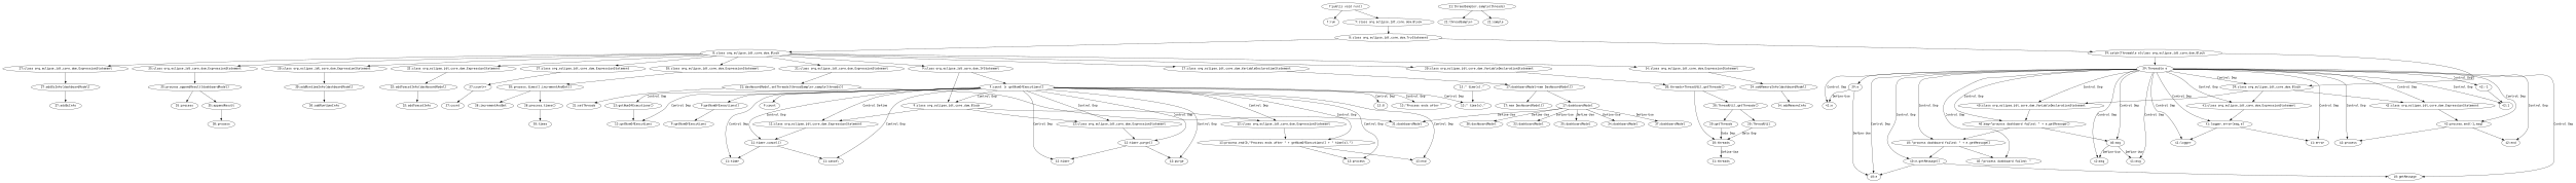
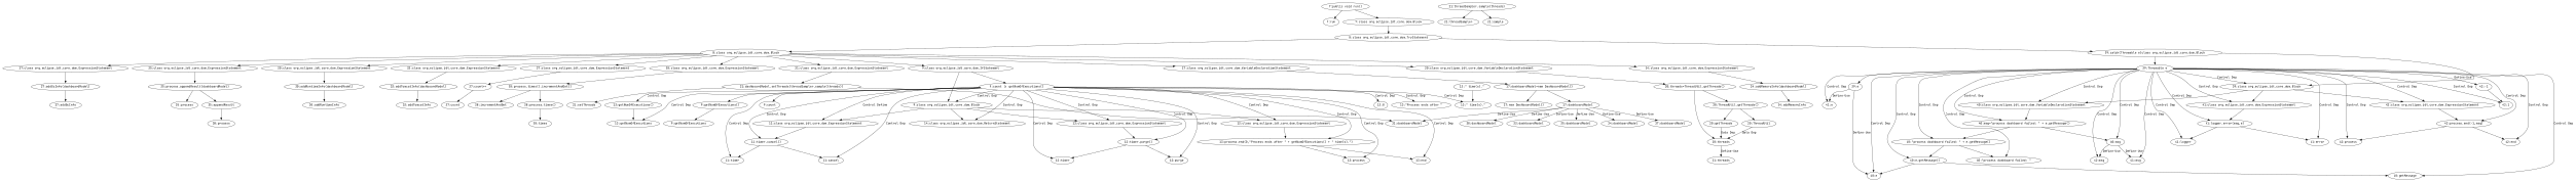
  digraph {
    fontname="JetBrains Mono"
    node [fontname="JetBrains Mono" shape=ellipse]
    edge [fontname="JetBrains Mono"]
    n1 [label="7:run"]
    n2 [label="9:count"]
    n3 [label="9:getNumOfExecutions"]
    n4 [label="9:getNumOfExecutions()"]
    n5 [label="9:count >= getNumOfExecutions()"]
    n6 [label="11:timer"]
    n7 [label="11:cancel"]
    n8 [label="11:timer.cancel()"]
    n9 [label="11:class org.eclipse.jdt.core.dom.ExpressionStatement"]
    n10 [label="12:timer"]
    n11 [label="12:purge"]
    n12 [label="12:timer.purge()"]
    n13 [label="12:class org.eclipse.jdt.core.dom.ExpressionStatement"]
    n14 [label="13:process"]
    n15 [label="13:end"]
    n16 [label="13:0"]
    n17 [label="13:\"Process ends after \""]
    n18 [label="13:getNumOfExecutions"]
    n19 [label="13:getNumOfExecutions()"]
    n20 [label="13:\" time(s).\""]
    n21 [label="13:process.end(0,\"Process ends after \" + getNumOfExecutions() + \" time(s).\")"]
    n22 [label="13:class org.eclipse.jdt.core.dom.ExpressionStatement"]
+   n23 [label="14:class org.eclipse.jdt.core.dom.ReturnStatement"]
    n24 [label="9:class org.eclipse.jdt.core.dom.Block"]
    n25 [label="13:\" time(s).\""]
    n26 [label="9:class org.eclipse.jdt.core.dom.IfStatement"]
    n27 [label="17:dashboardModel"]
    n28 [label="21:dashboardModel"]
    n29 [label="24:dashboardModel"]
    n30 [label="27:dashboardModel"]
    n31 [label="30:dashboardModel"]
    n32 [label="33:dashboardModel"]
    n33 [label="35:dashboardModel"]
    n34 [label="17:new DashboardModel()"]
    n35 [label="17:dashboardModel=new DashboardModel()"]
    n36 [label="17:class org.eclipse.jdt.core.dom.VariableDeclarationStatement"]
    n37 [label="20:threads"]
    n38 [label="21:threads"]
    n39 [label="20:ThreadUtil"]
    n40 [label="20:getThreads"]
    n41 [label="20:ThreadUtil.getThreads()"]
    n42 [label="20:threads=ThreadUtil.getThreads()"]
    n43 [label="20:class org.eclipse.jdt.core.dom.VariableDeclarationStatement"]
    n44 [label="21:setThreads"]
    n45 [label="21:threadSampler"]
    n46 [label="21:sample"]
    n47 [label="21:threadSampler.sample(threads)"]
    n48 [label="21:dashboardModel.setThreads(threadSampler.sample(threads))"]
    n49 [label="21:class org.eclipse.jdt.core.dom.ExpressionStatement"]
    n50 [label="24:addMemoryInfo"]
    n51 [label="24:addMemoryInfo(dashboardModel)"]
    n52 [label="24:class org.eclipse.jdt.core.dom.ExpressionStatement"]
    n53 [label="27:addGcInfo"]
    n54 [label="27:addGcInfo(dashboardModel)"]
    n55 [label="27:class org.eclipse.jdt.core.dom.ExpressionStatement"]
    n56 [label="30:addRuntimeInfo"]
    n57 [label="30:addRuntimeInfo(dashboardModel)"]
    n58 [label="30:class org.eclipse.jdt.core.dom.ExpressionStatement"]
    n59 [label="33:addTomcatInfo"]
    n60 [label="33:addTomcatInfo(dashboardModel)"]
    n61 [label="33:class org.eclipse.jdt.core.dom.ExpressionStatement"]
    n62 [label="35:process"]
    n63 [label="35:appendResult"]
    n64 [label="38:process"]
    n65 [label="35:process.appendResult(dashboardModel)"]
    n66 [label="35:class org.eclipse.jdt.core.dom.ExpressionStatement"]
    n67 [label="37:count"]
    n68 [label="37:count++"]
    n69 [label="37:class org.eclipse.jdt.core.dom.ExpressionStatement"]
    n70 [label="38:times"]
    n71 [label="38:process.times()"]
    n72 [label="38:incrementAndGet"]
    n73 [label="38:process.times().incrementAndGet()"]
    n74 [label="38:class org.eclipse.jdt.core.dom.ExpressionStatement"]
    n75 [label="8:class org.eclipse.jdt.core.dom.Block"]
    n76 [label="39:e"]
    n77 [label="40:e"]
    n78 [label="41:e"]
    n79 [label="39:Throwable e"]
    n80 [label="40:msg"]
    n81 [label="40:\"process dashboard failed: \""]
    n82 [label="40:getMessage"]
    n83 [label="40:e.getMessage()"]
    n84 [label="40:\"process dashboard failed: \" + e.getMessage()"]
    n85 [label="40:msg=\"process dashboard failed: \" + e.getMessage()"]
    n86 [label="40:class org.eclipse.jdt.core.dom.VariableDeclarationStatement"]
    n87 [label="41:logger"]
    n88 [label="41:error"]
    n89 [label="41:msg"]
    n90 [label="41:logger.error(msg,e)"]
    n91 [label="41:class org.eclipse.jdt.core.dom.ExpressionStatement"]
    n92 [label="42:process"]
    n93 [label="42:end"]
    n94 [label="42:1"]
    n95 [label="42:-1"]
    n96 [label="42:msg"]
    n97 [label="42:process.end(-1,msg)"]
    n98 [label="42:class org.eclipse.jdt.core.dom.ExpressionStatement"]
    n99 [label="39:class org.eclipse.jdt.core.dom.Block"]
    n100 [label="39:catch(Throwable e)class org.eclipse.jdt.core.dom.Block"]
    n101 [label="8:class org.eclipse.jdt.core.dom.TryStatement"]
    n102 [label="7:class org.eclipse.jdt.core.dom.Block"]
    n103 [label="7:public void run()"]
    n4 -> n3
    n5 -> n2
    n5 -> n4
    n5 -> n6 [label="Control Dep"]
    n5 -> n7 [label="Control Dep"]
    n5 -> n8 [label="Control Dep"]
    n5 -> n9 [label="Control Define"]
    n5 -> n10 [label="Control Dep"]
    n5 -> n11 [label="Control Dep"]
    n5 -> n12 [label="Control Dep"]
    n5 -> n13 [label="Control Dep"]
    n5 -> n14 [label="Control Dep"]
    n5 -> n15 [label="Control Dep"]
    n5 -> n16 [label="Control Dep"]
    n5 -> n17 [label="Control Dep"]
    n5 -> n18 [label="Control Dep"]
    n5 -> n19 [label="Control Dep"]
    n5 -> n20 [label="Control Dep"]
    n5 -> n21 [label="Control Dep"]
    n5 -> n22 [label="Control Dep"]
+   n5 -> n23 [label="Control Dep"]
    n5 -> n24 [label="Control Dep"]
    n8 -> n6
    n8 -> n7
    n9 -> n8
    n12 -> n10
    n12 -> n11
    n13 -> n12
    n19 -> n18
    n21 -> n14
    n21 -> n15
    n22 -> n21
    n24 -> n9
    n24 -> n13
    n24 -> n22
+   n24 -> n23
    n25 -> n20
    n26 -> n5
    n26 -> n24
    n27 -> n28 [label="Define-Use"]
    n27 -> n29 [label="Define-Use"]
    n27 -> n30 [label="Define-Use"]
    n27 -> n31 [label="Define-Use"]
    n27 -> n32 [label="Define-Use"]
    n27 -> n33 [label="Define-Use"]
    n35 -> n27
    n35 -> n34
    n36 -> n35
    n37 -> n38 [label="Define-Use"]
    n39 -> n37 [label="Data Dep"]
    n40 -> n37 [label="Data Dep"]
    n41 -> n39
    n41 -> n40
    n42 -> n37
    n42 -> n41
    n43 -> n42
    n47 -> n45
    n47 -> n46
    n48 -> n28
    n48 -> n44
    n49 -> n48
    n51 -> n50
    n52 -> n51
    n54 -> n53
    n55 -> n54
    n57 -> n56
    n58 -> n57
    n60 -> n59
    n61 -> n60
    n63 -> n64
    n65 -> n62
    n65 -> n63
    n66 -> n65
    n68 -> n67
    n69 -> n68
    n71 -> n70
    n73 -> n71
    n73 -> n72
    n74 -> n73
    n75 -> n26
    n75 -> n36
    n75 -> n43
    n75 -> n49
    n75 -> n52
    n75 -> n55
    n75 -> n58
    n75 -> n61
    n75 -> n66
    n75 -> n69
    n75 -> n74
    n76 -> n77 [label="Define-Use"]
    n76 -> n78 [label="Define-Use"]
    n79 -> n76
    n79 -> n77 [label="Control Dep"]
    n79 -> n78 [label="Control Dep"]
    n79 -> n80 [label="Control Dep"]
    n79 -> n81 [label="Control Dep"]
    n79 -> n82 [label="Control Dep"]
    n79 -> n83 [label="Control Dep"]
    n79 -> n84 [label="Control Dep"]
    n79 -> n85 [label="Control Dep"]
    n79 -> n86 [label="Control Dep"]
    n79 -> n87 [label="Control Dep"]
    n79 -> n88 [label="Control Dep"]
    n79 -> n89 [label="Control Dep"]
    n79 -> n90 [label="Control Dep"]
    n79 -> n91 [label="Control Dep"]
    n79 -> n92 [label="Control Dep"]
    n79 -> n93 [label="Control Dep"]
    n79 -> n94 [label="Control Dep"]
-   n79 -> n95 [label="Control Dep"]
+   n79 -> n95 [label="Define-Use"]
    n79 -> n96 [label="Control Dep"]
    n79 -> n97 [label="Control Dep"]
    n79 -> n98 [label="Control Dep"]
    n79 -> n99 [label="Control Dep"]
    n80 -> n89 [label="Define-Use"]
    n80 -> n96 [label="Define-Use"]
    n83 -> n77
    n83 -> n82
    n84 -> n81
    n84 -> n83
    n85 -> n80
    n85 -> n84
    n86 -> n85
    n90 -> n87
    n90 -> n88
    n91 -> n90
    n95 -> n94
    n97 -> n92
    n97 -> n93
    n98 -> n97
    n99 -> n86
    n99 -> n91
    n99 -> n98
    n100 -> n79
    n100 -> n99
    n101 -> n75
    n101 -> n100
    n102 -> n101
    n103 -> n1
    n103 -> n102
  }
